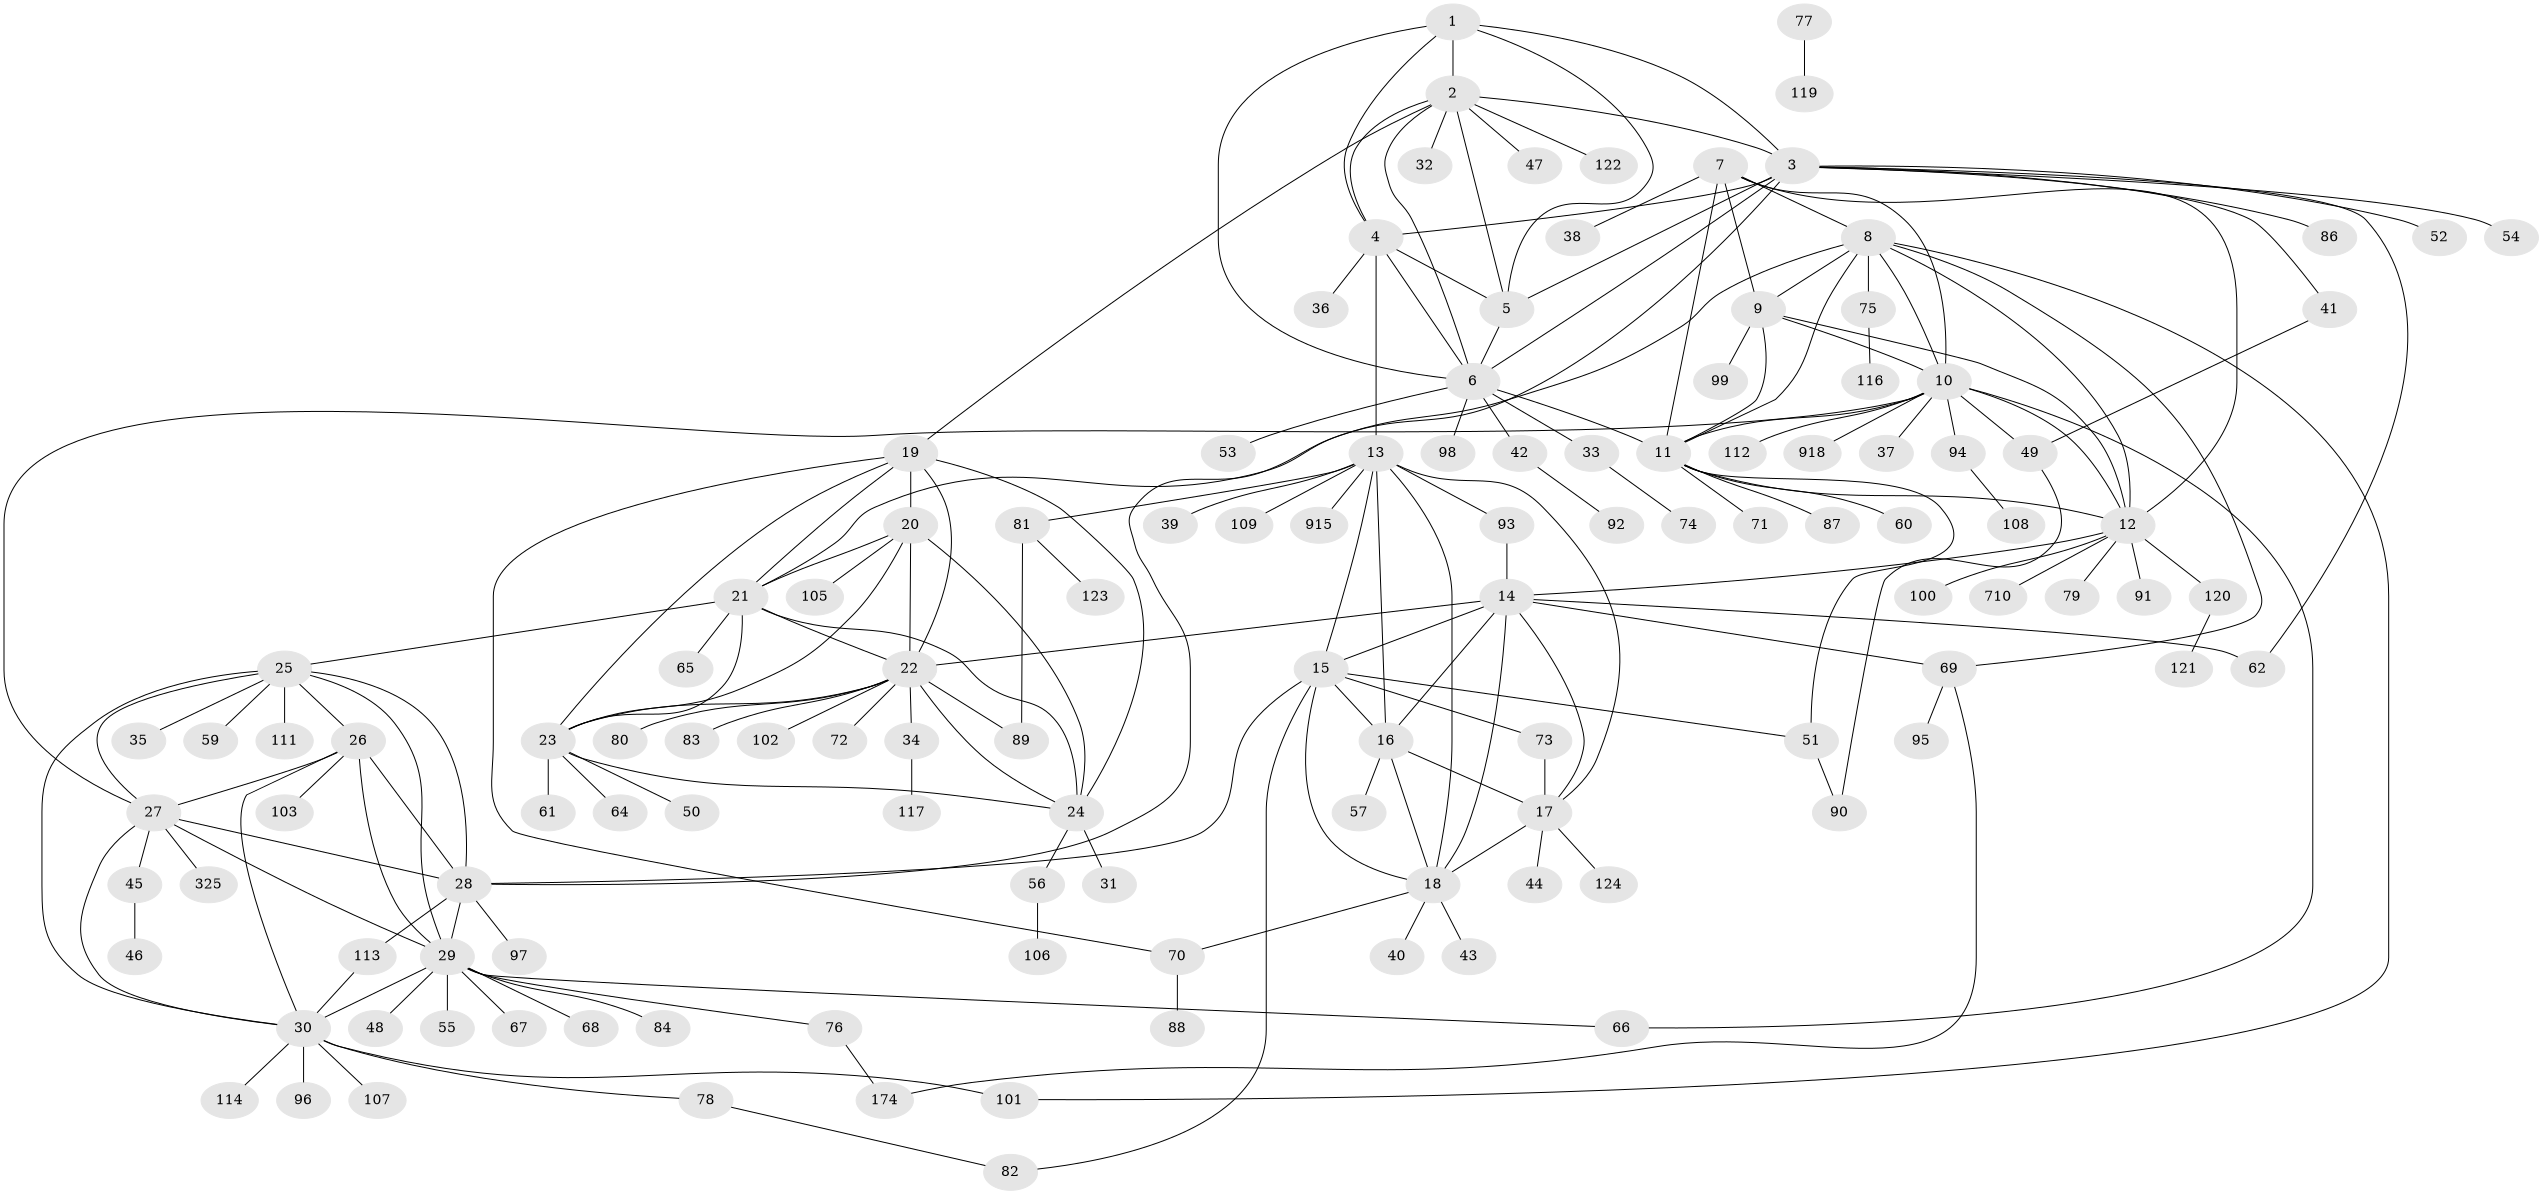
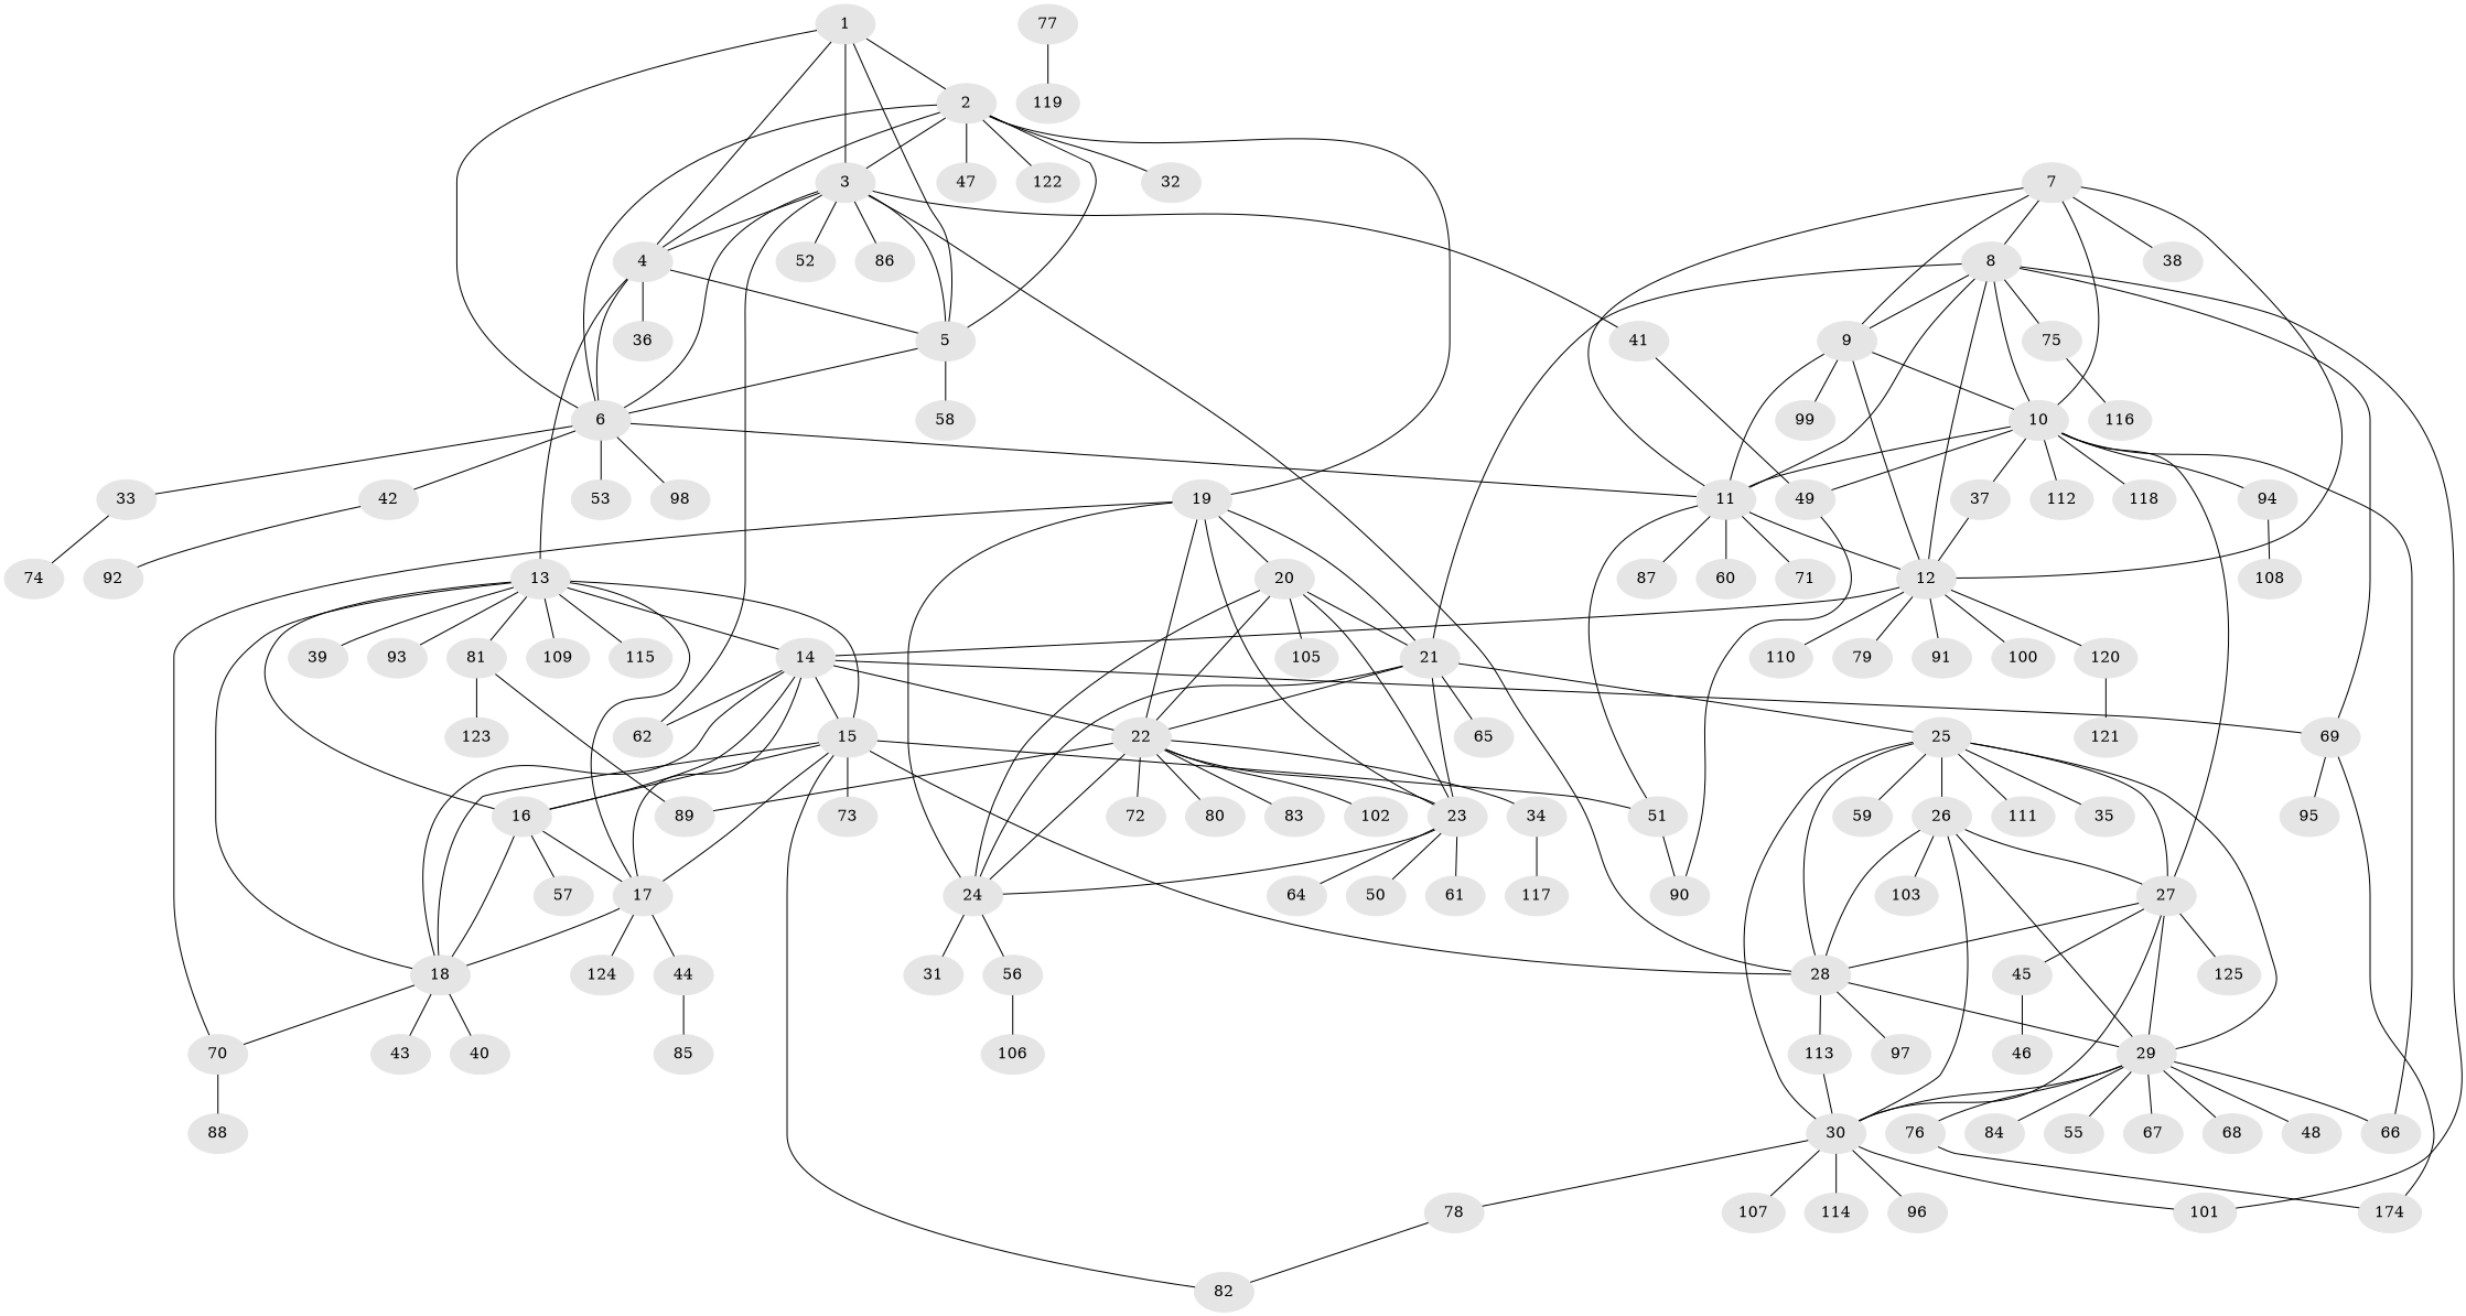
  graph {
    fontname="DejaVu Serif"
    node [color=gray90 fontname="DejaVu Serif" style=filled]
    edge [fontname="DejaVu Serif"]
    1
    2
    3
    4
    5
    6
    19
    32
    47
    122
    28
    41
    52
-   54
    62
    86
    13
    36
+   58
    11
    33
    42
    53
    98
    21
    22
    70
    20
    23
    24
    29
    97
    113
    49
    14
    15
    16
    17
    18
    39
    81
    93
    109
-   115 [label=915]
+   115
    12
    51
    60
    71
    87
    74
    92
    7
    8
    9
    10
    38
    69
    75
    101
    99
    27
    37
    66
    94
    112
-   118 [label=918]
+   118
    79
    91
    100
-   110 [label=710]
+   110
    120
    25
    65
    95
    n75 [label=174]
    116
    30
    45
-   125 [label=325]
+   125
    90
    108
    121
    73
    82
    57
    44
    124
    40
    43
    89
    123
    34
    72
    80
    83
    102
+   85
    88
    105
    50
    61
    64
    31
    56
    26
    35
    59
    111
    117
    106
    103
    48
    55
    67
    68
    76
    84
    78
    96
    107
    114
    46
    77
    119
    1 -- 2
    1 -- 3
    1 -- 4
    1 -- 5
    1 -- 6
    2 -- 3
    2 -- 4
    2 -- 5
    2 -- 6
    2 -- 19
    2 -- 32
    2 -- 47
    2 -- 122
    3 -- 4
    3 -- 5
    3 -- 6
    3 -- 28
    3 -- 41
    3 -- 52
-   3 -- 54
    3 -- 62
    3 -- 86
    4 -- 5
    4 -- 6
    4 -- 13
    4 -- 36
    5 -- 6
+   5 -- 58
    6 -- 11
    6 -- 33
    6 -- 42
    6 -- 53
    6 -- 98
    19 -- 21
    19 -- 22
    19 -- 70
    19 -- 20
    19 -- 23
    19 -- 24
    28 -- 29
    28 -- 97
    28 -- 113
    41 -- 49
-   93 -- 14
+   13 -- 14
    13 -- 15
    13 -- 16
    13 -- 17
    13 -- 18
    13 -- 39
    13 -- 81
    13 -- 93
    13 -- 109
    13 -- 115
    11 -- 12
    11 -- 51
    11 -- 60
    11 -- 71
    11 -- 87
    33 -- 74
    42 -- 92
    21 -- 22
    21 -- 23
    21 -- 24
    21 -- 25
    21 -- 65
    22 -- 23
    22 -- 24
    22 -- 89
    22 -- 34
    22 -- 72
    22 -- 80
    22 -- 83
    22 -- 102
    70 -- 88
    20 -- 21
    20 -- 22
    20 -- 23
    20 -- 24
    20 -- 105
    23 -- 24
    23 -- 50
    23 -- 61
    23 -- 64
    24 -- 31
    24 -- 56
    29 -- 66
    29 -- 30
    29 -- 48
    29 -- 55
    29 -- 67
    29 -- 68
    29 -- 76
    29 -- 84
    113 -- 30
    49 -- 90
    14 -- 62
    14 -- 22
    14 -- 15
    14 -- 16
    14 -- 17
    14 -- 18
    14 -- 69
    15 -- 28
    15 -- 16
-   73 -- 17
+   15 -- 17
    15 -- 18
    15 -- 51
    15 -- 73
    15 -- 82
    16 -- 17
    16 -- 18
    16 -- 57
    17 -- 18
    17 -- 44
    17 -- 124
    18 -- 70
    18 -- 40
    18 -- 43
    81 -- 89
    81 -- 123
    12 -- 14
    12 -- 79
    12 -- 91
    12 -- 100
    12 -- 110
    12 -- 120
    51 -- 90
    7 -- 11
    7 -- 12
    7 -- 8
    7 -- 9
    7 -- 10
    7 -- 38
    8 -- 11
    8 -- 21
    8 -- 12
    8 -- 9
    8 -- 10
    8 -- 69
    8 -- 75
    8 -- 101
    9 -- 11
    9 -- 12
    9 -- 10
    9 -- 99
    10 -- 11
    10 -- 49
-   10 -- 12
+   37 -- 12
    10 -- 27
    10 -- 37
    10 -- 66
    10 -- 94
    10 -- 112
    10 -- 118
    69 -- 95
    69 -- n75
    75 -- 116
    27 -- 28
    27 -- 29
    27 -- 30
    27 -- 45
    27 -- 125
    94 -- 108
    120 -- 121
    25 -- 28
    25 -- 29
    25 -- 27
    25 -- 30
    25 -- 26
    25 -- 35
    25 -- 59
    25 -- 111
    30 -- 101
    30 -- 78
    30 -- 96
    30 -- 107
    30 -- 114
    45 -- 46
+   44 -- 85
    34 -- 117
    56 -- 106
    26 -- 28
    26 -- 29
    26 -- 27
    26 -- 30
    26 -- 103
    76 -- n75
    78 -- 82
    77 -- 119
  }
